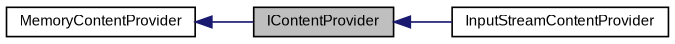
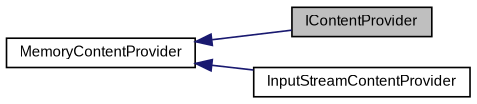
  digraph {
    rankdir=LR
    node [color=black fontname=Arial fontsize=9 shape=record]
    edge [color=midnightblue dir=back fontname=Arial fontsize=9 labelfontname=Arial labelfontsize=9 style=solid]
    n1 [fillcolor=grey75 fontcolor=black height=0.2 label=IContentProvider style=filled width=0.4]
    n2 [height=0.2 label=InputStreamContentProvider width=0.4]
    n3 [height=0.2 label=MemoryContentProvider width=0.4]
-   n1 -> n2
+   n3 -> n2
    n3 -> n1
  }
